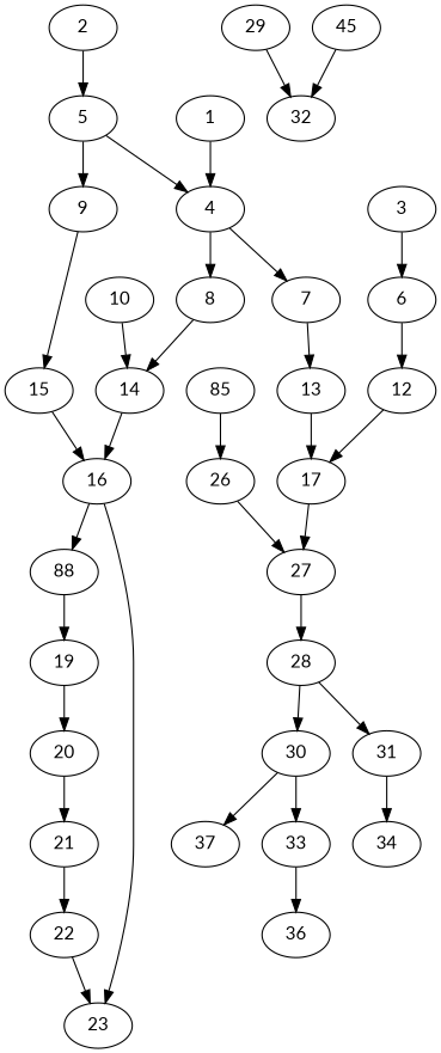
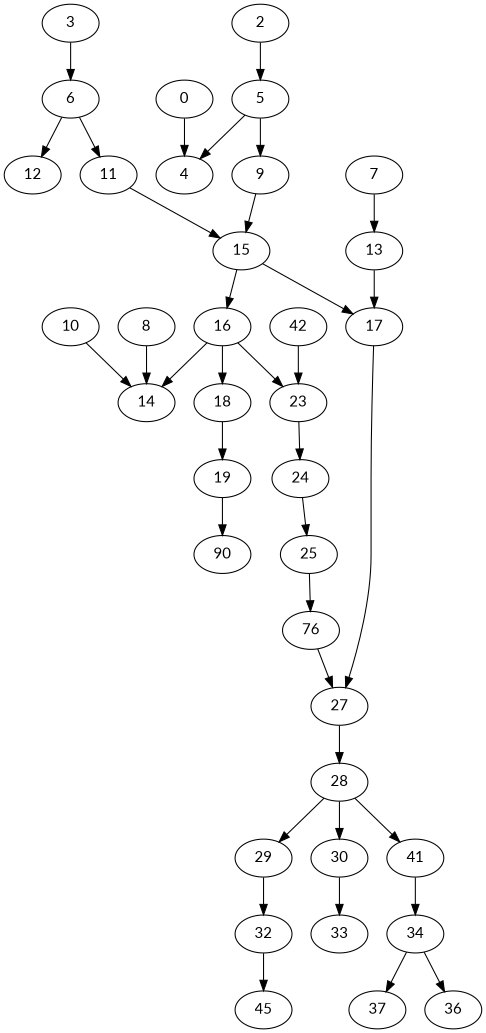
  strict digraph {
    fontname=Lato
    node [fontname=Lato]
    edge [fontname=Lato]
-   1
+   1 [label=0]
    4
    7
    8
    13
    14
    2
    5
    9
    15
    10
    3
    6
+   11
    12
    17
    16
    27
    23
-   18 [label=88]
+   18
    28
+   24
    19
-   25 [label=85]
-   20
+   25
+   20 [label=90]
    29
    30
-   31
-   21
-   22
-   26
+   31 [label=41]
+   22 [label=42]
+   26 [label=76]
    32
    33
    34
    n35 [label=45]
    36
    37
    1 -> 4
-   4 -> 7
-   4 -> 8
    7 -> 13
    8 -> 14
    13 -> 17
-   14 -> 16
+   16 -> 14
    2 -> 5
    5 -> 4
    5 -> 9
    9 -> 15
    15 -> 16
    10 -> 14
    3 -> 6
+   6 -> 11
    6 -> 12
-   12 -> 17
+   11 -> 15
+   15 -> 17
    17 -> 27
    16 -> 23
    16 -> 18
    27 -> 28
+   23 -> 24
    18 -> 19
+   28 -> 29
    28 -> 30
    28 -> 31
+   24 -> 25
    19 -> 20
    25 -> 26
-   20 -> 21
    29 -> 32
    30 -> 33
    31 -> 34
-   21 -> 22
    22 -> 23
    26 -> 27
-   n35 -> 32
-   33 -> 36
-   30 -> 37
+   32 -> n35
+   34 -> 36
+   34 -> 37
  }
